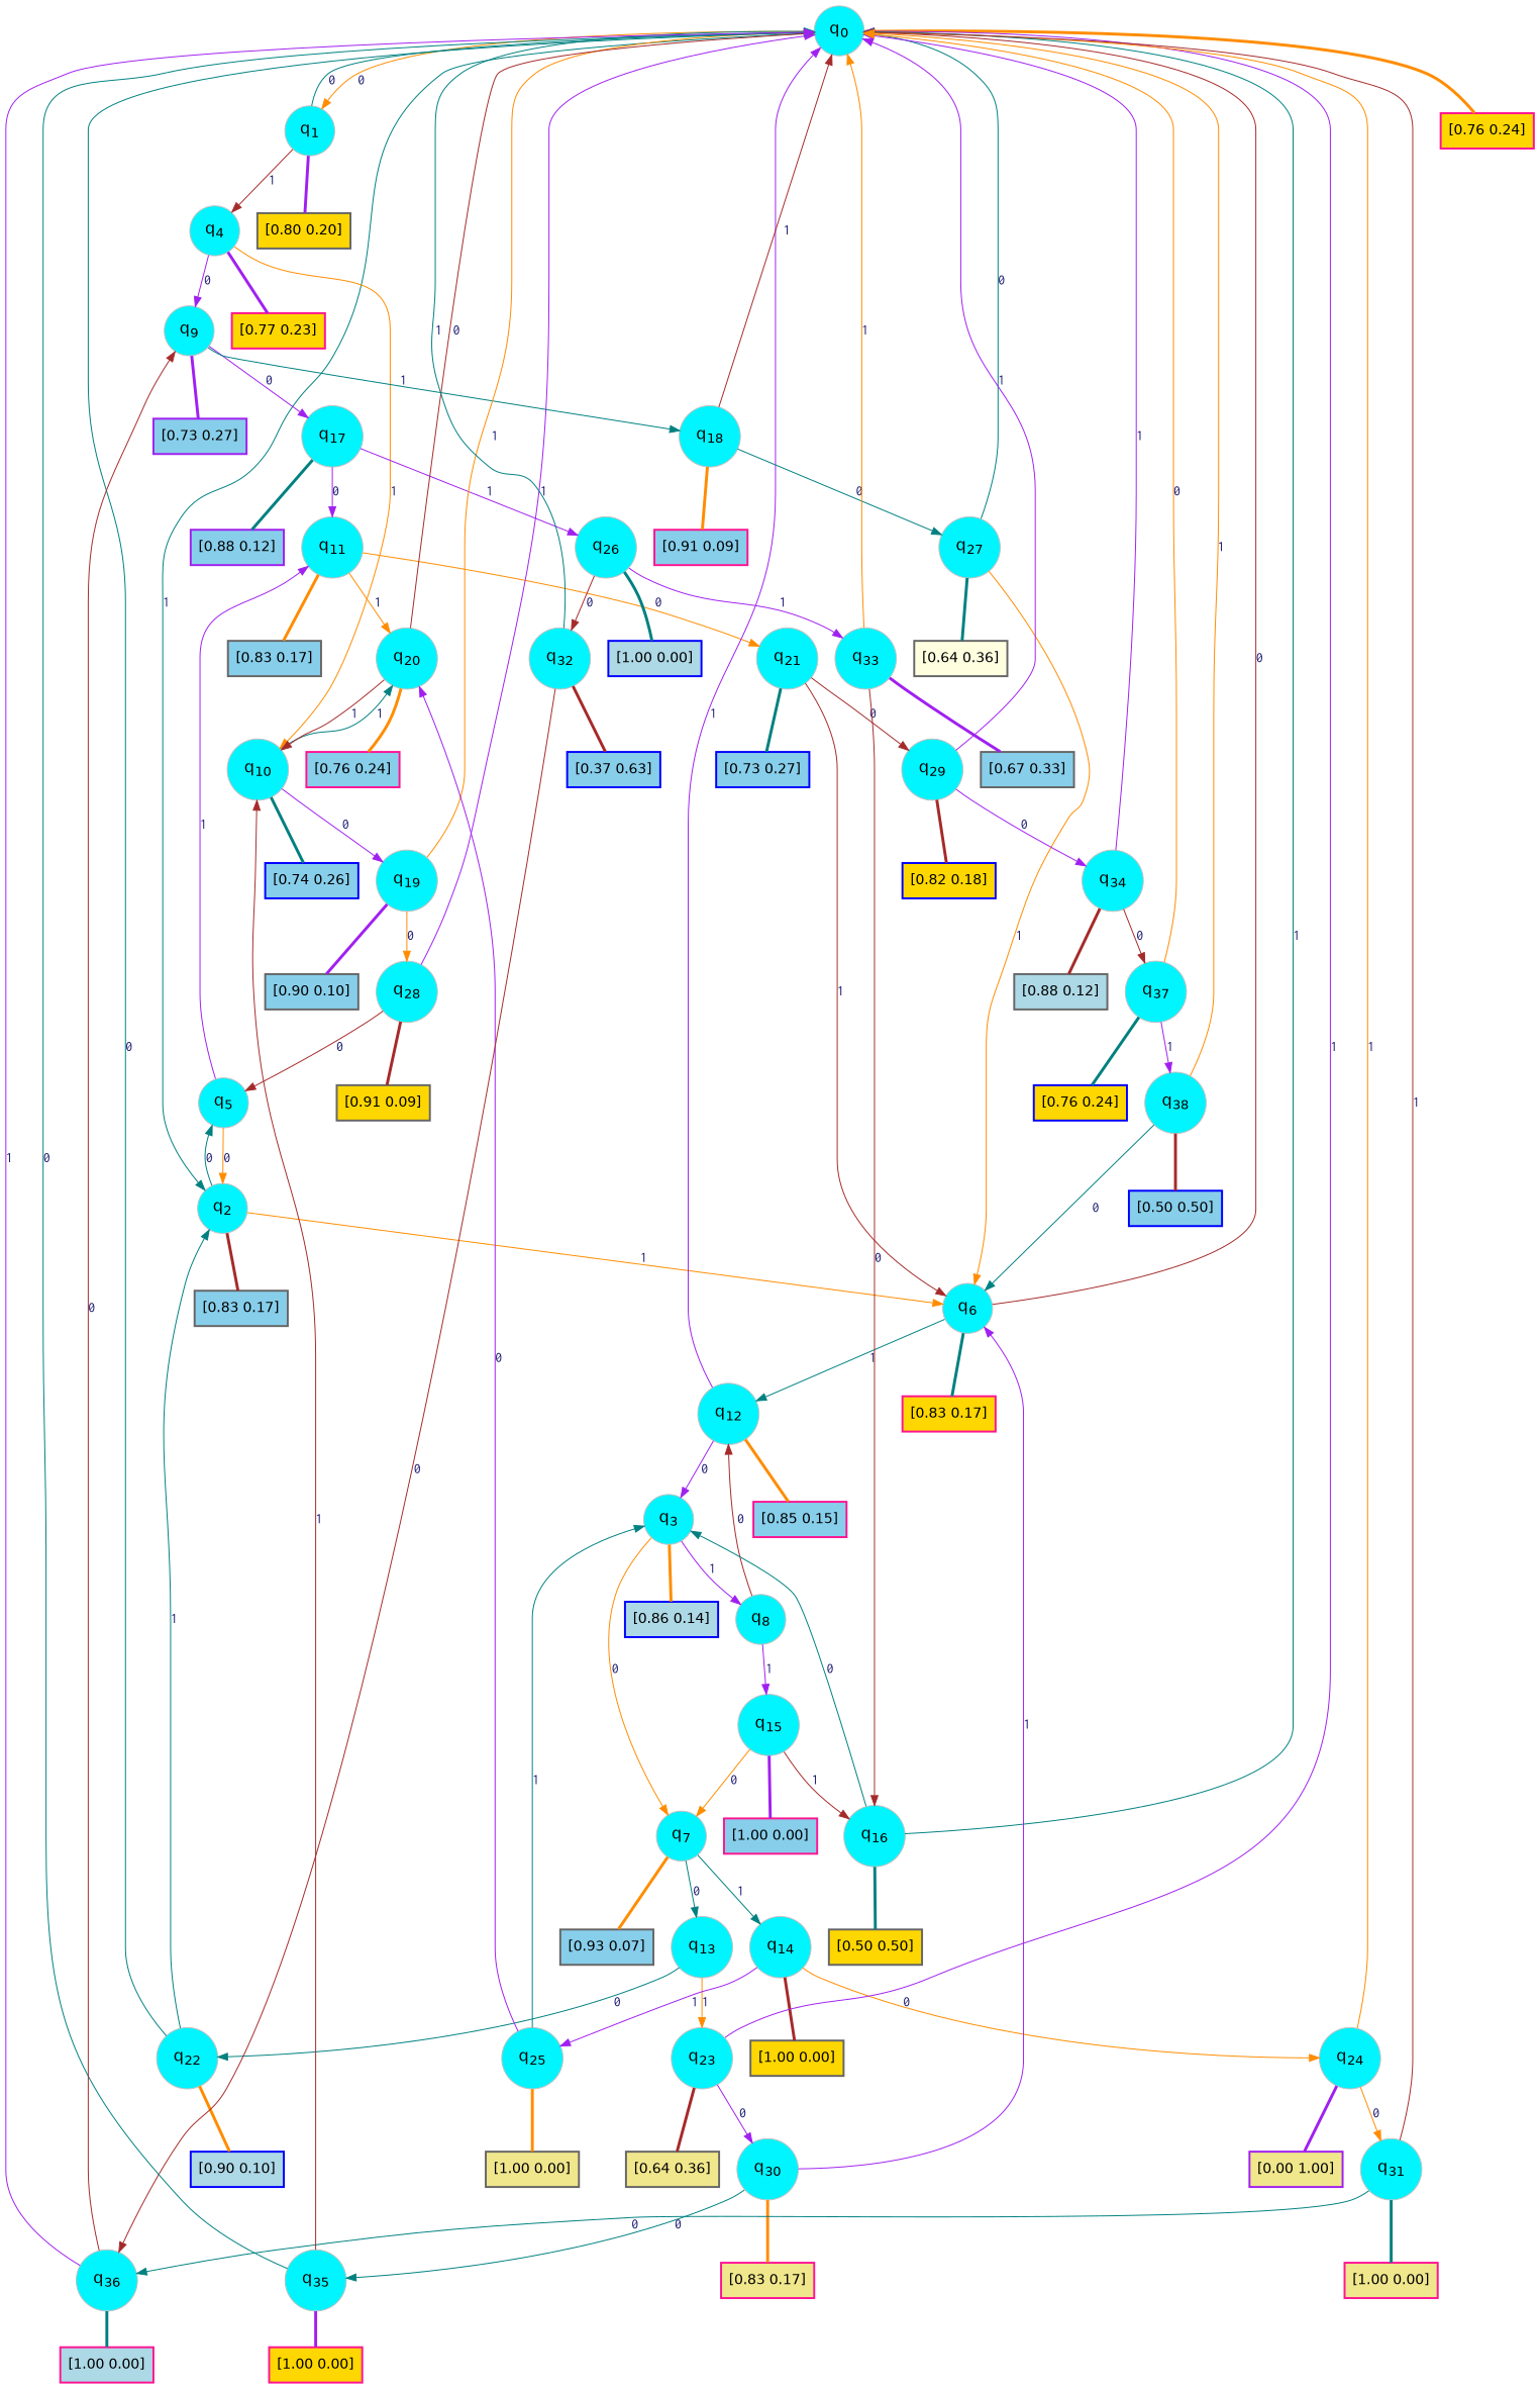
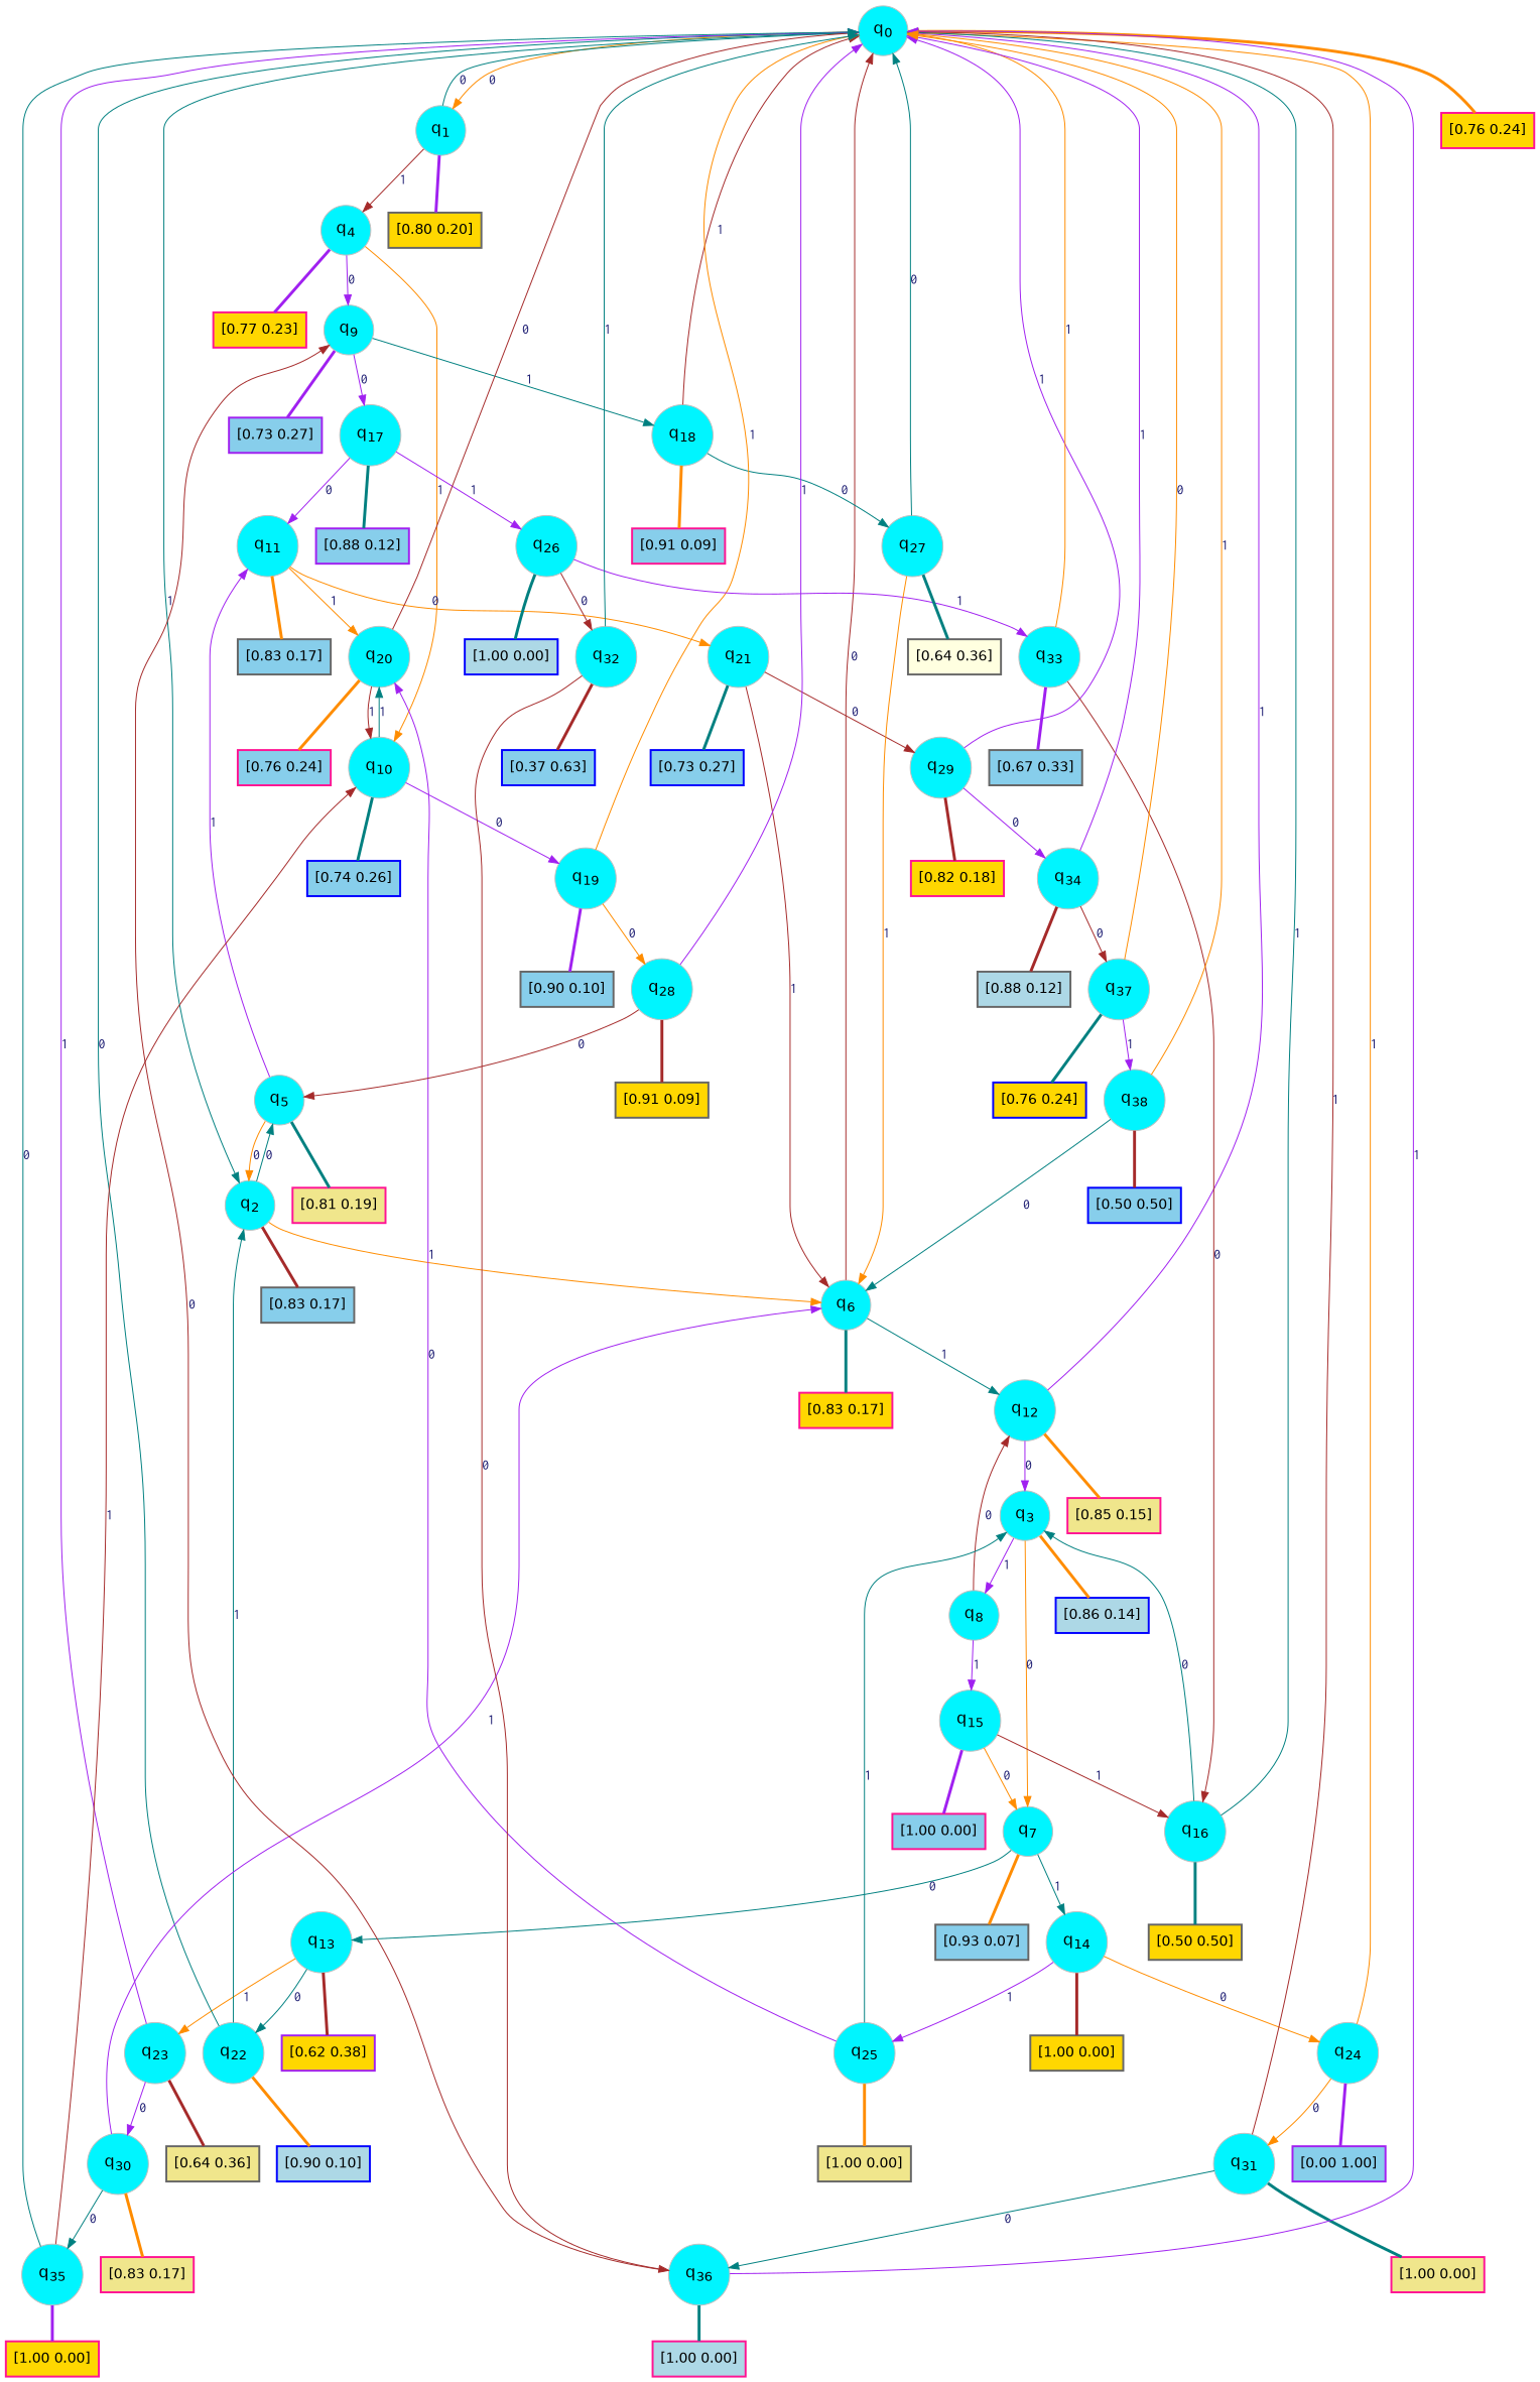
  digraph {
    rankdir=TD
    node [color=gray fillcolor=turquoise1 fontcolor=black fontname=Helvetica fontsize=16 fontweight=bold shape=circle style=filled]
    edge [arrowsize=1 color=teal fontcolor=midnightblue fontname=courier fontweight=bold penwidth=1 style=solid weight=20]
    n1 [label=<q<SUB>0</SUB>>]
    n2 [label=<q<SUB>1</SUB>>]
    n3 [label=<q<SUB>2</SUB>>]
    n4 [color=deeppink fillcolor=gold fontsize=14 label="[0.76 0.24]" penwidth=2 shape=box]
    n5 [label=<q<SUB>4</SUB>>]
    n6 [color=gray40 fillcolor=gold fontsize=14 label="[0.80 0.20]" penwidth=2 shape=box]
    n7 [label=<q<SUB>5</SUB>>]
    n8 [label=<q<SUB>6</SUB>>]
    n9 [color=gray40 fillcolor=skyblue fontsize=14 label="[0.83 0.17]" penwidth=2 shape=box]
    n10 [label=<q<SUB>9</SUB>>]
    n11 [label=<q<SUB>10</SUB>>]
    n12 [color=deeppink fillcolor=gold fontsize=14 label="[0.77 0.23]" penwidth=2 shape=box]
    n13 [label=<q<SUB>11</SUB>>]
+   n14 [color=deeppink fillcolor=khaki fontsize=14 label="[0.81 0.19]" penwidth=2 shape=box]
    n15 [label=<q<SUB>12</SUB>>]
    n16 [color=deeppink fillcolor=gold fontsize=14 label="[0.83 0.17]" penwidth=2 shape=box]
    n17 [label=<q<SUB>3</SUB>>]
    n18 [label=<q<SUB>7</SUB>>]
    n19 [label=<q<SUB>8</SUB>>]
    n20 [color=blue fillcolor=lightblue fontsize=14 label="[0.86 0.14]" penwidth=2 shape=box]
    n21 [label=<q<SUB>13</SUB>>]
    n22 [label=<q<SUB>14</SUB>>]
    n23 [color=gray40 fillcolor=skyblue fontsize=14 label="[0.93 0.07]" penwidth=2 shape=box]
    n24 [label=<q<SUB>15</SUB>>]
    n25 [label=<q<SUB>17</SUB>>]
    n26 [label=<q<SUB>18</SUB>>]
    n27 [color=purple fillcolor=skyblue fontsize=14 label="[0.73 0.27]" penwidth=2 shape=box]
    n28 [label=<q<SUB>19</SUB>>]
    n29 [label=<q<SUB>20</SUB>>]
    n30 [color=blue fillcolor=skyblue fontsize=14 label="[0.74 0.26]" penwidth=2 shape=box]
    n31 [label=<q<SUB>21</SUB>>]
    n32 [color=gray40 fillcolor=skyblue fontsize=14 label="[0.83 0.17]" penwidth=2 shape=box]
-   n33 [color=deeppink fillcolor=skyblue fontsize=14 label="[0.85 0.15]" penwidth=2 shape=box]
+   n33 [color=deeppink fillcolor=khaki fontsize=14 label="[0.85 0.15]" penwidth=2 shape=box]
    n34 [label=<q<SUB>22</SUB>>]
    n35 [label=<q<SUB>23</SUB>>]
+   n36 [color=purple fillcolor=gold fontsize=14 label="[0.62 0.38]" penwidth=2 shape=box]
    n37 [label=<q<SUB>24</SUB>>]
    n38 [label=<q<SUB>25</SUB>>]
    n39 [color=gray40 fillcolor=gold fontsize=14 label="[1.00 0.00]" penwidth=2 shape=box]
    n40 [label=<q<SUB>16</SUB>>]
    n41 [color=deeppink fillcolor=skyblue fontsize=14 label="[1.00 0.00]" penwidth=2 shape=box]
    n42 [label=<q<SUB>26</SUB>>]
    n43 [color=purple fillcolor=skyblue fontsize=14 label="[0.88 0.12]" penwidth=2 shape=box]
    n44 [label=<q<SUB>27</SUB>>]
    n45 [color=deeppink fillcolor=skyblue fontsize=14 label="[0.91 0.09]" penwidth=2 shape=box]
    n46 [label=<q<SUB>28</SUB>>]
    n47 [color=gray40 fillcolor=skyblue fontsize=14 label="[0.90 0.10]" penwidth=2 shape=box]
    n48 [color=deeppink fillcolor=skyblue fontsize=14 label="[0.76 0.24]" penwidth=2 shape=box]
    n49 [label=<q<SUB>29</SUB>>]
    n50 [color=blue fillcolor=skyblue fontsize=14 label="[0.73 0.27]" penwidth=2 shape=box]
    n51 [color=blue fillcolor=lightblue fontsize=14 label="[0.90 0.10]" penwidth=2 shape=box]
    n52 [label=<q<SUB>30</SUB>>]
    n53 [color=gray40 fillcolor=khaki fontsize=14 label="[0.64 0.36]" penwidth=2 shape=box]
    n54 [label=<q<SUB>31</SUB>>]
-   n55 [color=purple fillcolor=khaki fontsize=14 label="[0.00 1.00]" penwidth=2 shape=box]
+   n55 [color=purple fillcolor=skyblue fontsize=14 label="[0.00 1.00]" penwidth=2 shape=box]
    n56 [color=gray40 fillcolor=khaki fontsize=14 label="[1.00 0.00]" penwidth=2 shape=box]
    n57 [color=gray40 fillcolor=gold fontsize=14 label="[0.50 0.50]" penwidth=2 shape=box]
    n58 [label=<q<SUB>32</SUB>>]
    n59 [label=<q<SUB>33</SUB>>]
    n60 [color=blue fillcolor=lightblue fontsize=14 label="[1.00 0.00]" penwidth=2 shape=box]
    n61 [color=gray40 fillcolor=lightyellow fontsize=14 label="[0.64 0.36]" penwidth=2 shape=box]
    n62 [color=gray40 fillcolor=gold fontsize=14 label="[0.91 0.09]" penwidth=2 shape=box]
    n63 [label=<q<SUB>34</SUB>>]
-   n64 [color=blue fillcolor=gold fontsize=14 label="[0.82 0.18]" penwidth=2 shape=box]
+   n64 [color=deeppink fillcolor=gold fontsize=14 label="[0.82 0.18]" penwidth=2 shape=box]
    n65 [label=<q<SUB>35</SUB>>]
    n66 [color=deeppink fillcolor=khaki fontsize=14 label="[0.83 0.17]" penwidth=2 shape=box]
    n67 [label=<q<SUB>36</SUB>>]
    n68 [color=deeppink fillcolor=khaki fontsize=14 label="[1.00 0.00]" penwidth=2 shape=box]
    n69 [color=blue fillcolor=skyblue fontsize=14 label="[0.37 0.63]" penwidth=2 shape=box]
    n70 [color=gray40 fillcolor=skyblue fontsize=14 label="[0.67 0.33]" penwidth=2 shape=box]
    n71 [label=<q<SUB>37</SUB>>]
    n72 [color=gray40 fillcolor=lightblue fontsize=14 label="[0.88 0.12]" penwidth=2 shape=box]
    n73 [color=deeppink fillcolor=gold fontsize=14 label="[1.00 0.00]" penwidth=2 shape=box]
    n74 [color=deeppink fillcolor=lightblue fontsize=14 label="[1.00 0.00]" penwidth=2 shape=box]
    n75 [label=<q<SUB>38</SUB>>]
    n76 [color=blue fillcolor=gold fontsize=14 label="[0.76 0.24]" penwidth=2 shape=box]
    n77 [color=blue fillcolor=skyblue fontsize=14 label="[0.50 0.50]" penwidth=2 shape=box]
    n1 -> n2 [color=darkorange label=0]
    n1 -> n3 [label=1]
    n1 -> n4 [arrowhead=none color=darkorange penwidth=3]
    n2 -> n1 [label=0]
    n2 -> n5 [color=brown label=1]
    n2 -> n6 [arrowhead=none color=purple penwidth=3]
    n3 -> n7 [label=0]
    n3 -> n8 [color=darkorange label=1]
    n3 -> n9 [arrowhead=none color=brown penwidth=3]
    n5 -> n10 [color=purple label=0]
    n5 -> n11 [color=darkorange label=1]
    n5 -> n12 [arrowhead=none color=purple penwidth=3]
    n7 -> n3 [color=darkorange label=0]
    n7 -> n13 [color=purple label=1]
+   n7 -> n14 [arrowhead=none penwidth=3]
    n8 -> n1 [color=brown label=0]
    n8 -> n15 [label=1]
    n8 -> n16 [arrowhead=none penwidth=3]
    n10 -> n25 [color=purple label=0]
    n10 -> n26 [label=1]
    n10 -> n27 [arrowhead=none color=purple penwidth=3]
    n11 -> n28 [color=purple label=0]
    n11 -> n29 [label=1]
    n11 -> n30 [arrowhead=none penwidth=3]
    n13 -> n29 [color=darkorange label=1]
    n13 -> n31 [color=darkorange label=0]
    n13 -> n32 [arrowhead=none color=darkorange penwidth=3]
    n15 -> n1 [color=purple label=1]
    n15 -> n17 [color=purple label=0]
    n15 -> n33 [arrowhead=none color=darkorange penwidth=3]
    n17 -> n18 [color=darkorange label=0]
    n17 -> n19 [color=purple label=1]
    n17 -> n20 [arrowhead=none color=darkorange penwidth=3]
    n18 -> n21 [label=0]
    n18 -> n22 [label=1]
    n18 -> n23 [arrowhead=none color=darkorange penwidth=3]
    n19 -> n15 [color=brown label=0]
    n19 -> n24 [color=purple label=1]
    n21 -> n34 [label=0]
    n21 -> n35 [color=darkorange label=1]
+   n21 -> n36 [arrowhead=none color=brown penwidth=3]
    n22 -> n37 [color=darkorange label=0]
    n22 -> n38 [color=purple label=1]
    n22 -> n39 [arrowhead=none color=brown penwidth=3]
    n24 -> n18 [color=darkorange label=0]
    n24 -> n40 [color=brown label=1]
    n24 -> n41 [arrowhead=none color=purple penwidth=3]
    n25 -> n13 [color=purple label=0]
    n25 -> n42 [color=purple label=1]
    n25 -> n43 [arrowhead=none penwidth=3]
    n26 -> n1 [color=brown label=1]
    n26 -> n44 [label=0]
    n26 -> n45 [arrowhead=none color=darkorange penwidth=3]
    n28 -> n1 [color=darkorange label=1]
    n28 -> n46 [color=darkorange label=0]
    n28 -> n47 [arrowhead=none color=purple penwidth=3]
    n29 -> n1 [color=brown label=0]
    n29 -> n11 [color=brown label=1]
    n29 -> n48 [arrowhead=none color=darkorange penwidth=3]
    n31 -> n8 [color=brown label=1]
    n31 -> n49 [color=brown label=0]
    n31 -> n50 [arrowhead=none penwidth=3]
    n34 -> n1 [label=0]
    n34 -> n3 [label=1]
    n34 -> n51 [arrowhead=none color=darkorange penwidth=3]
    n35 -> n1 [color=purple label=1]
    n35 -> n52 [color=purple label=0]
    n35 -> n53 [arrowhead=none color=brown penwidth=3]
    n37 -> n1 [color=darkorange label=1]
    n37 -> n54 [color=darkorange label=0]
    n37 -> n55 [arrowhead=none color=purple penwidth=3]
    n38 -> n17 [label=1]
    n38 -> n29 [color=purple label=0]
    n38 -> n56 [arrowhead=none color=darkorange penwidth=3]
    n40 -> n1 [label=1]
    n40 -> n17 [label=0]
    n40 -> n57 [arrowhead=none penwidth=3]
    n42 -> n58 [color=brown label=0]
    n42 -> n59 [color=purple label=1]
    n42 -> n60 [arrowhead=none penwidth=3]
    n44 -> n1 [label=0]
    n44 -> n8 [color=darkorange label=1]
    n44 -> n61 [arrowhead=none penwidth=3]
    n46 -> n1 [color=purple label=1]
    n46 -> n7 [color=brown label=0]
    n46 -> n62 [arrowhead=none color=brown penwidth=3]
    n49 -> n1 [color=purple label=1]
    n49 -> n63 [color=purple label=0]
    n49 -> n64 [arrowhead=none color=brown penwidth=3]
    n52 -> n8 [color=purple label=1]
    n52 -> n65 [label=0]
    n52 -> n66 [arrowhead=none color=darkorange penwidth=3]
    n54 -> n1 [color=brown label=1]
    n54 -> n67 [label=0]
    n54 -> n68 [arrowhead=none penwidth=3]
    n58 -> n1 [label=1]
    n58 -> n67 [color=brown label=0]
    n58 -> n69 [arrowhead=none color=brown penwidth=3]
    n59 -> n1 [color=darkorange label=1]
    n59 -> n40 [color=brown label=0]
    n59 -> n70 [arrowhead=none color=purple penwidth=3]
    n63 -> n1 [color=purple label=1]
    n63 -> n71 [color=brown label=0]
    n63 -> n72 [arrowhead=none color=brown penwidth=3]
    n65 -> n1 [label=0]
    n65 -> n11 [color=brown label=1]
    n65 -> n73 [arrowhead=none color=purple penwidth=3]
    n67 -> n1 [color=purple label=1]
    n67 -> n10 [color=brown label=0]
    n67 -> n74 [arrowhead=none penwidth=3]
    n71 -> n1 [color=darkorange label=0]
    n71 -> n75 [color=purple label=1]
    n71 -> n76 [arrowhead=none penwidth=3]
    n75 -> n1 [color=darkorange label=1]
    n75 -> n8 [label=0]
    n75 -> n77 [arrowhead=none color=brown penwidth=3]
  }
